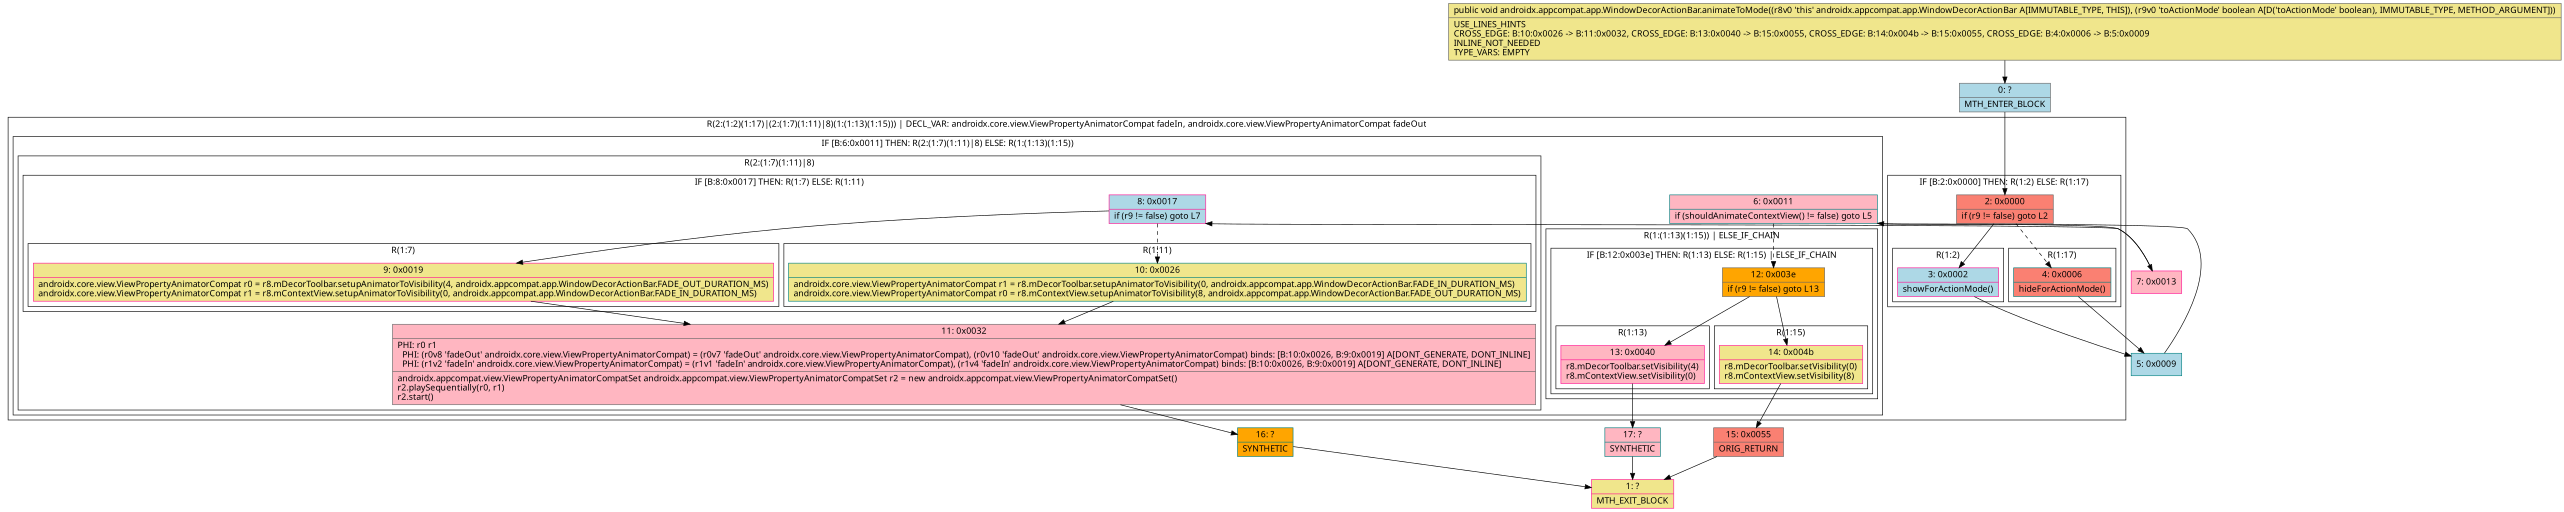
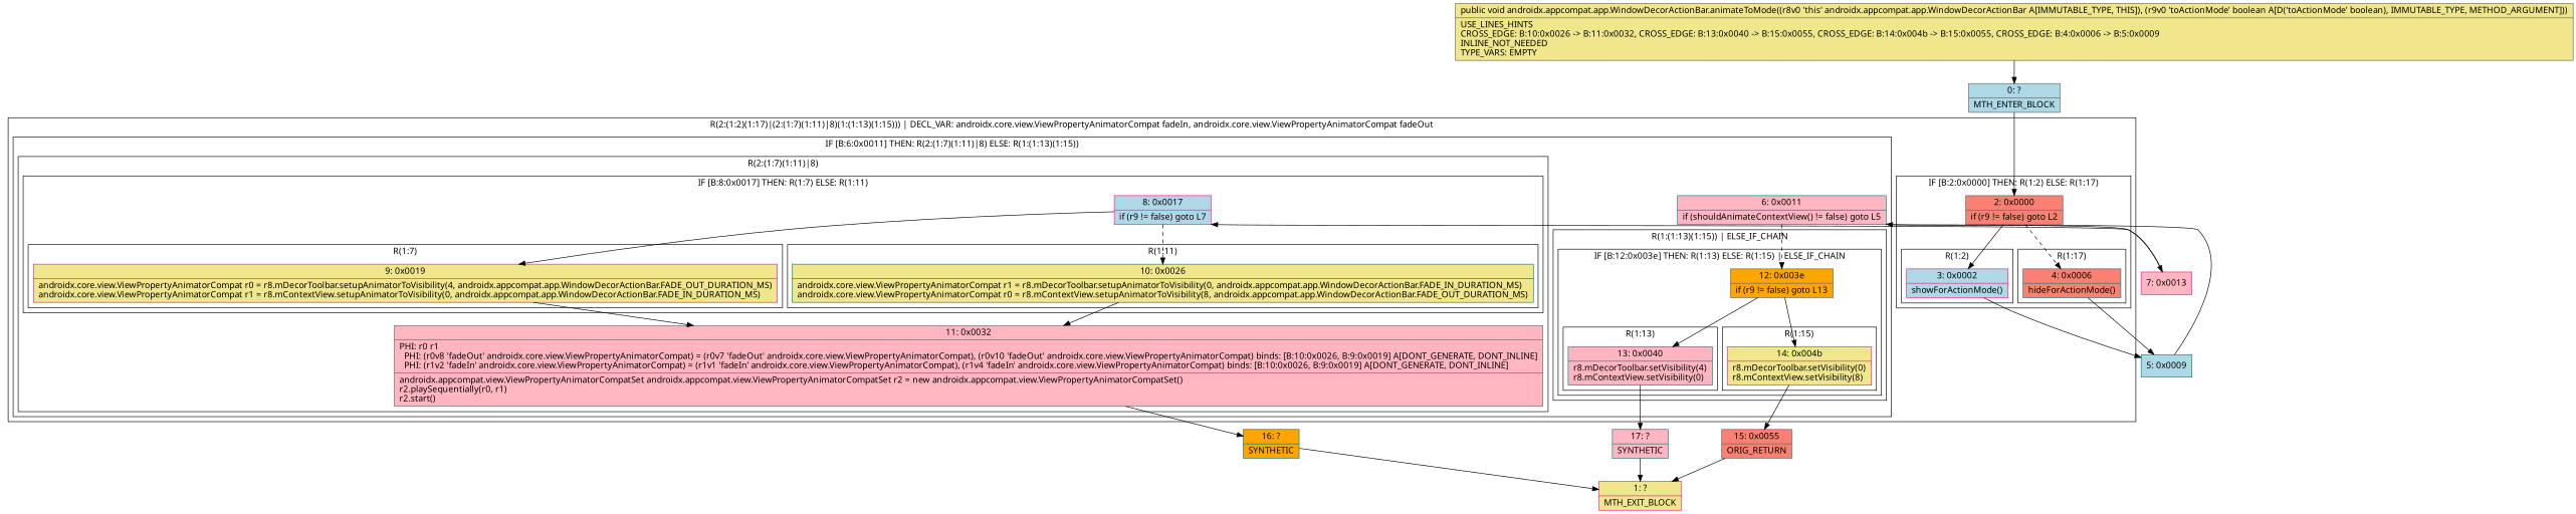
  digraph {
    fontname="Noto Sans"
    node [color=deeppink fillcolor=khaki fontname="Noto Sans" shape=record style=filled]
    edge [fontname="Noto Sans"]
    n1 [fillcolor=lightblue label="{3\:\ 0x0002|showForActionMode()\l}"]
    n2 [color=teal fillcolor=salmon label="{4\:\ 0x0006|hideForActionMode()\l}"]
    n3 [color=gray40 fillcolor=salmon label="{2\:\ 0x0000|if (r9 != false) goto L2\l}"]
    n4 [label="{9\:\ 0x0019|androidx.core.view.ViewPropertyAnimatorCompat r0 = r8.mDecorToolbar.setupAnimatorToVisibility(4, androidx.appcompat.app.WindowDecorActionBar.FADE_OUT_DURATION_MS)\landroidx.core.view.ViewPropertyAnimatorCompat r1 = r8.mContextView.setupAnimatorToVisibility(0, androidx.appcompat.app.WindowDecorActionBar.FADE_IN_DURATION_MS)\l}"]
    n5 [color=teal label="{10\:\ 0x0026|androidx.core.view.ViewPropertyAnimatorCompat r1 = r8.mDecorToolbar.setupAnimatorToVisibility(0, androidx.appcompat.app.WindowDecorActionBar.FADE_IN_DURATION_MS)\landroidx.core.view.ViewPropertyAnimatorCompat r0 = r8.mContextView.setupAnimatorToVisibility(8, androidx.appcompat.app.WindowDecorActionBar.FADE_OUT_DURATION_MS)\l}"]
    n6 [fillcolor=lightblue label="{8\:\ 0x0017|if (r9 != false) goto L7\l}"]
    n7 [color=gray40 fillcolor=lightpink label="{11\:\ 0x0032|PHI: r0 r1 \l  PHI: (r0v8 'fadeOut' androidx.core.view.ViewPropertyAnimatorCompat) = (r0v7 'fadeOut' androidx.core.view.ViewPropertyAnimatorCompat), (r0v10 'fadeOut' androidx.core.view.ViewPropertyAnimatorCompat) binds: [B:10:0x0026, B:9:0x0019] A[DONT_GENERATE, DONT_INLINE]\l  PHI: (r1v2 'fadeIn' androidx.core.view.ViewPropertyAnimatorCompat) = (r1v1 'fadeIn' androidx.core.view.ViewPropertyAnimatorCompat), (r1v4 'fadeIn' androidx.core.view.ViewPropertyAnimatorCompat) binds: [B:10:0x0026, B:9:0x0019] A[DONT_GENERATE, DONT_INLINE]\l|androidx.appcompat.view.ViewPropertyAnimatorCompatSet androidx.appcompat.view.ViewPropertyAnimatorCompatSet r2 = new androidx.appcompat.view.ViewPropertyAnimatorCompatSet()\lr2.playSequentially(r0, r1)\lr2.start()\l}"]
-   n8 [fillcolor=lightpink label="{13\:\ 0x0040|r8.mDecorToolbar.setVisibility(4)\lr8.mContextView.setVisibility(0)\l}"]
+   n8 [color=teal fillcolor=lightpink label="{13\:\ 0x0040|r8.mDecorToolbar.setVisibility(4)\lr8.mContextView.setVisibility(0)\l}"]
    n9 [label="{14\:\ 0x004b|r8.mDecorToolbar.setVisibility(0)\lr8.mContextView.setVisibility(8)\l}"]
    n10 [color=gray40 fillcolor=orange label="{12\:\ 0x003e|if (r9 != false) goto L13\l}"]
    n11 [color=teal fillcolor=lightpink label="{6\:\ 0x0011|if (shouldAnimateContextView() != false) goto L5\l}"]
    n12 [color=teal fillcolor=lightblue label="{5\:\ 0x0009}"]
    n13 [color=teal fillcolor=orange label="{16\:\ ?|SYNTHETIC\l}"]
    n14 [color=teal fillcolor=lightpink label="{17\:\ ?|SYNTHETIC\l}"]
    n15 [color=gray40 fillcolor=salmon label="{15\:\ 0x0055|ORIG_RETURN\l}"]
    n16 [fillcolor=lightpink label="{7\:\ 0x0013}"]
    n17 [label="{1\:\ ?|MTH_EXIT_BLOCK\l}"]
    n18 [color=gray40 fillcolor=lightblue label="{0\:\ ?|MTH_ENTER_BLOCK\l}"]
    n19 [color=gray40 label="{public void androidx.appcompat.app.WindowDecorActionBar.animateToMode((r8v0 'this' androidx.appcompat.app.WindowDecorActionBar A[IMMUTABLE_TYPE, THIS]), (r9v0 'toActionMode' boolean A[D('toActionMode' boolean), IMMUTABLE_TYPE, METHOD_ARGUMENT]))  | USE_LINES_HINTS\lCROSS_EDGE: B:10:0x0026 \-\> B:11:0x0032, CROSS_EDGE: B:13:0x0040 \-\> B:15:0x0055, CROSS_EDGE: B:14:0x004b \-\> B:15:0x0055, CROSS_EDGE: B:4:0x0006 \-\> B:5:0x0009\lINLINE_NOT_NEEDED\lTYPE_VARS: EMPTY\l}"]
    subgraph cluster_1 {
      label="R(2:(1:2)(1:17)|(2:(1:7)(1:11)|8)(1:(1:13)(1:15))) | DECL_VAR: androidx.core.view.ViewPropertyAnimatorCompat fadeIn, androidx.core.view.ViewPropertyAnimatorCompat fadeOut\l"
      subgraph cluster_2 {
        label="IF [B:2:0x0000] THEN: R(1:2) ELSE: R(1:17)"
        n3
        subgraph cluster_3 {
          label="R(1:2)"
          n1
        }
        subgraph cluster_4 {
          label="R(1:17)"
          n2
        }
      }
      subgraph cluster_5 {
        label="IF [B:6:0x0011] THEN: R(2:(1:7)(1:11)|8) ELSE: R(1:(1:13)(1:15))"
        n11
        subgraph cluster_6 {
          label="R(2:(1:7)(1:11)|8)"
          n7
          subgraph cluster_7 {
            label="IF [B:8:0x0017] THEN: R(1:7) ELSE: R(1:11)"
            n6
            subgraph cluster_8 {
              label="R(1:7)"
              n4
            }
            subgraph cluster_9 {
              label="R(1:11)"
              n5
            }
          }
        }
        subgraph cluster_10 {
          label="R(1:(1:13)(1:15)) | ELSE_IF_CHAIN\l"
          subgraph cluster_11 {
            label="IF [B:12:0x003e] THEN: R(1:13) ELSE: R(1:15) | ELSE_IF_CHAIN\l"
            n10
            subgraph cluster_12 {
              label="R(1:13)"
              n8
            }
            subgraph cluster_13 {
              label="R(1:15)"
              n9
            }
          }
        }
      }
    }
    n1 -> n12
    n2 -> n12
    n3 -> n1
    n3 -> n2 [style=dashed]
    n4 -> n7
    n5 -> n7
    n6 -> n4
    n6 -> n5 [style=dashed]
    n7 -> n13
    n8 -> n14
    n9 -> n15
    n10 -> n8
    n10 -> n9 [style=solid]
    n11 -> n10 [style=dashed]
    n11 -> n16
    n12 -> n11
    n13 -> n17
    n14 -> n17
    n15 -> n17
    n16 -> n6
    n18 -> n3
    n19 -> n18
  }
